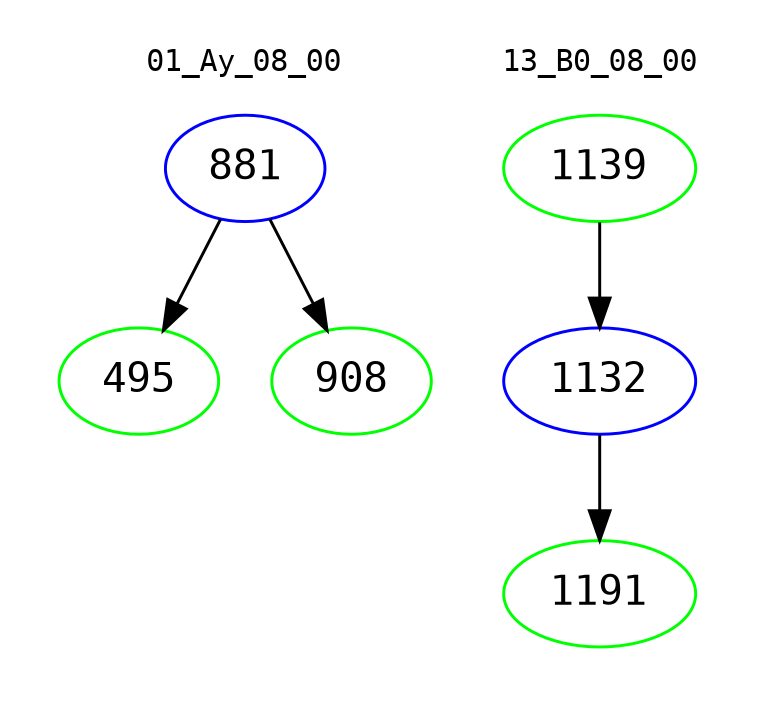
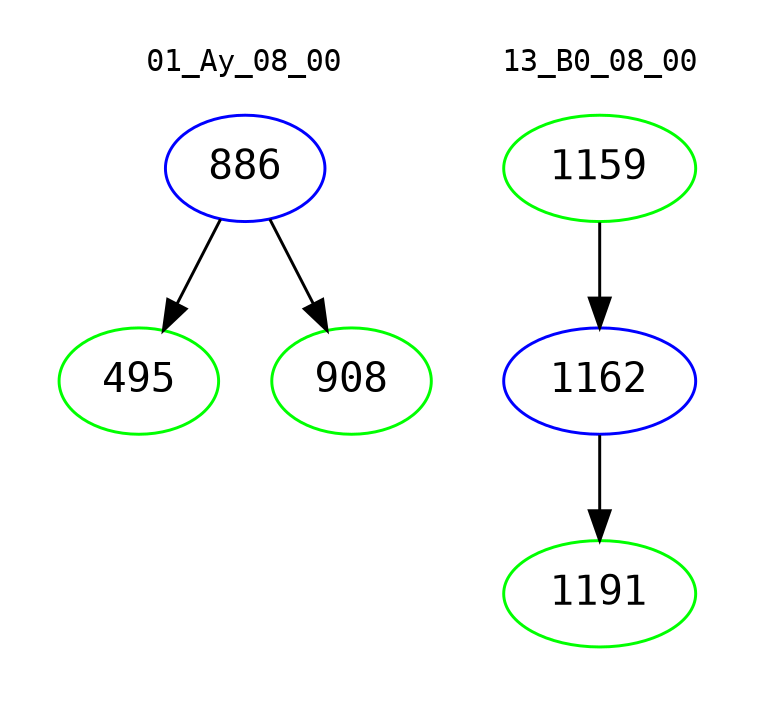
  digraph {
    fontname="DejaVu Sans Mono"
    node [color=green fontname="DejaVu Sans Mono"]
    edge [color=black fontname="DejaVu Sans Mono"]
-   n1 [color=blue label=881]
+   n1 [color=blue label=886]
    n2 [label=495]
    n3 [label=908]
-   n4 [color=blue label=1132]
-   n5 [label=1139]
+   n4 [color=blue label=1162]
+   n5 [label=1159]
    n6 [label=1191]
    subgraph cluster_1 {
      color=white
      fontsize=10
      label="01_Ay_08_00"
      n1
      n2
      n3
    }
    subgraph cluster_2 {
      color=white
      fontsize=10
      label="13_B0_08_00"
      n4
      n5
      n6
    }
    n1 -> n2
    n1 -> n3
    n4 -> n6
    n5 -> n4
  }
